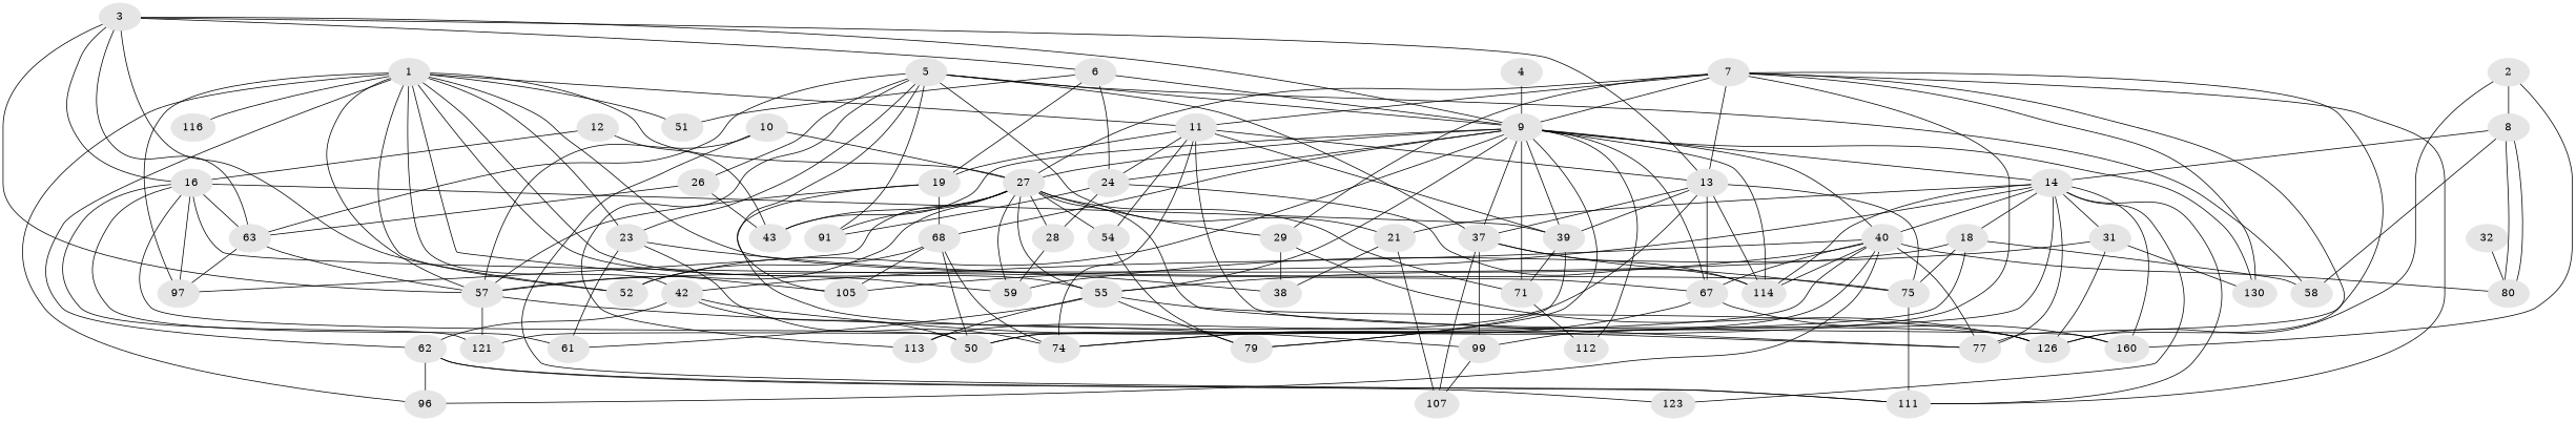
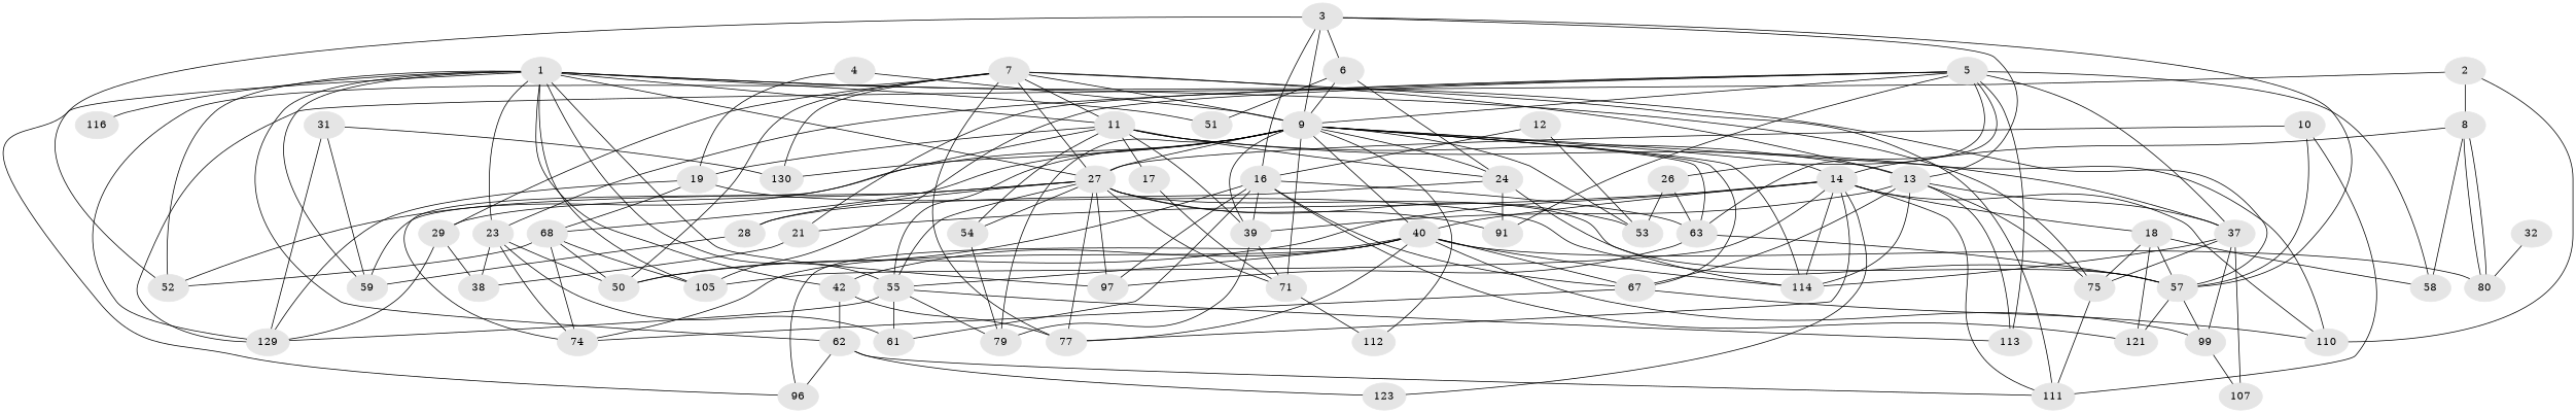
  graph {
    node [color=gray90 style=filled]
    1 [super="+35+22+15"]
    11 [super="+124+30"]
    23 [super="+128"]
    27 [super="+41+95"]
    42 [super="+88"]
    51
    52
    55 [super="+64"]
    57 [super="+73"]
    59 [super="+86"]
    62 [super="+72"]
    75 [super="+131"]
    96
    97 [super="+136"]
    105
    116
    24 [super="+36"]
-   110 [label=160]
+   110
    13 [super="+102"]
    19 [super="+85"]
    39
+   17
    54
    74
    61
    38
    28
    91
    114 [super="+118"]
    29
    77 [super="+87+101"]
-   53 [label=43]
+   53
    71 [super="+127+106"]
    32
    80
    50 [super="+120"]
-   129 [label=126]
+   129
    113
    79
    121
    99
    111
    123
    2 [super="+132"]
    8
    58 [super="+82"]
    14 [super="+126+68"]
    3 [super="+134+25"]
    6
    9 [super="+66+69+45"]
    16 [super="+63+46"]
    37 [super="+70+78"]
    n53 [label=63 super="+115"]
    130
    40 [super="+125+133"]
    n56 [label=68 super="+94+103"]
    67 [super="+89+117"]
    112
    4
    5 [super="+84+34+98"]
    21 [super="+119"]
    26
    107
    7 [super="+20"]
    18
    31 [super="+65"]
    10
    12
    1 -- 11
    1 -- 23
    1 -- 27
    1 -- 42
    1 -- 51
    1 -- 52
    1 -- 55
    1 -- 57
    1 -- 59
    1 -- 62 [weight=2]
    1 -- 75 [weight=2]
    1 -- 96
    1 -- 97 [weight=2]
    1 -- 105
    1 -- 116 [weight=2]
    11 -- 24
    11 -- 110
    11 -- 13
    11 -- 19
    11 -- 39
+   11 -- 17
    11 -- 54
    11 -- 74
    23 -- 74
    23 -- 61
    23 -- 38
    27 -- 55 [weight=2]
    27 -- 57
    27 -- 59 [weight=2]
    27 -- 97
    27 -- 54
    27 -- 28
    27 -- 91
    27 -- 29 [weight=2]
    27 -- 77
    27 -- 53
    27 -- 71
    42 -- 62
    42 -- 77
-   42 -- 50
+   23 -- 50
    55 -- 61
    55 -- 129
    55 -- 113
    55 -- 79
    57 -- 121
    57 -- 99
    62 -- 96
    62 -- 111
    62 -- 123
    75 -- 111
    24 -- 28
    24 -- 91
    24 -- 114
    13 -- 75
    13 -- 39
    13 -- 114
    13 -- 113
    13 -- 37
    13 -- 67
    19 -- 57
    19 -- 129
    19 -- n56
    39 -- 71
    39 -- 79
+   17 -- 71
    54 -- 79
    28 -- 59
    29 -- 38
    29 -- 129
    71 -- 112
    32 -- 80
    99 -- 107
    2 -- 110
    2 -- 129
    2 -- 8
    8 -- 80
    8 -- 80
    8 -- 58
    8 -- 14
    14 -- 105
    14 -- 110
    14 -- 114
    14 -- 77
    14 -- 50
    14 -- 111
    14 -- 123
    14 -- 40 [weight=2]
    14 -- 21
    14 -- 18
-   14 -- 31
    3 -- 52
    3 -- 57
    3 -- 13
    3 -- 6
    3 -- 9
    3 -- 16
    6 -- 51
    6 -- 24
    6 -- 9
    9 -- 27
    9 -- 52
    9 -- 55
    9 -- 24
    9 -- 39
    9 -- 114
    9 -- 53
    9 -- 71 [weight=2]
    9 -- 79
    9 -- 14
    9 -- 37
-   3 -- n53
+   9 -- n53
    9 -- 130
    9 -- 40
    9 -- n56
    9 -- 67
    9 -- 112
    16 -- 97
    16 -- 39
    16 -- 61
    16 -- 50
    16 -- 121
    16 -- n53
    16 -- 67
    37 -- 75
    37 -- 114
    37 -- 99
    37 -- 107
    n53 -- 57
    n53 -- 97
    40 -- 42
    40 -- 55
    40 -- 96
    40 -- 74
    40 -- 114
    40 -- 77
    40 -- 80
    40 -- 99
    40 -- 67
    n56 -- 52
    n56 -- 105
    n56 -- 74
    n56 -- 50
    67 -- 110
    67 -- 74
-   6 -- 19
+   4 -- 19
    4 -- 9
    5 -- 23
    5 -- 105
    5 -- 91
    5 -- 113
    5 -- 58
    5 -- 9
    5 -- 37
    5 -- n53
    5 -- 21 [weight=2]
    5 -- 26
    21 -- 38
-   21 -- 107
    26 -- 53
    26 -- n53
    7 -- 11
    7 -- 27 [weight=4]
    7 -- 13
    7 -- 29
    7 -- 77
    7 -- 50
    7 -- 129
    7 -- 111
    7 -- 9
    7 -- 130
    18 -- 57
    18 -- 75
    18 -- 121
    18 -- 58
    31 -- 59
    31 -- 129
    31 -- 130
    10 -- 27
    10 -- 57
    10 -- 111
    12 -- 53
    12 -- 16
  }
